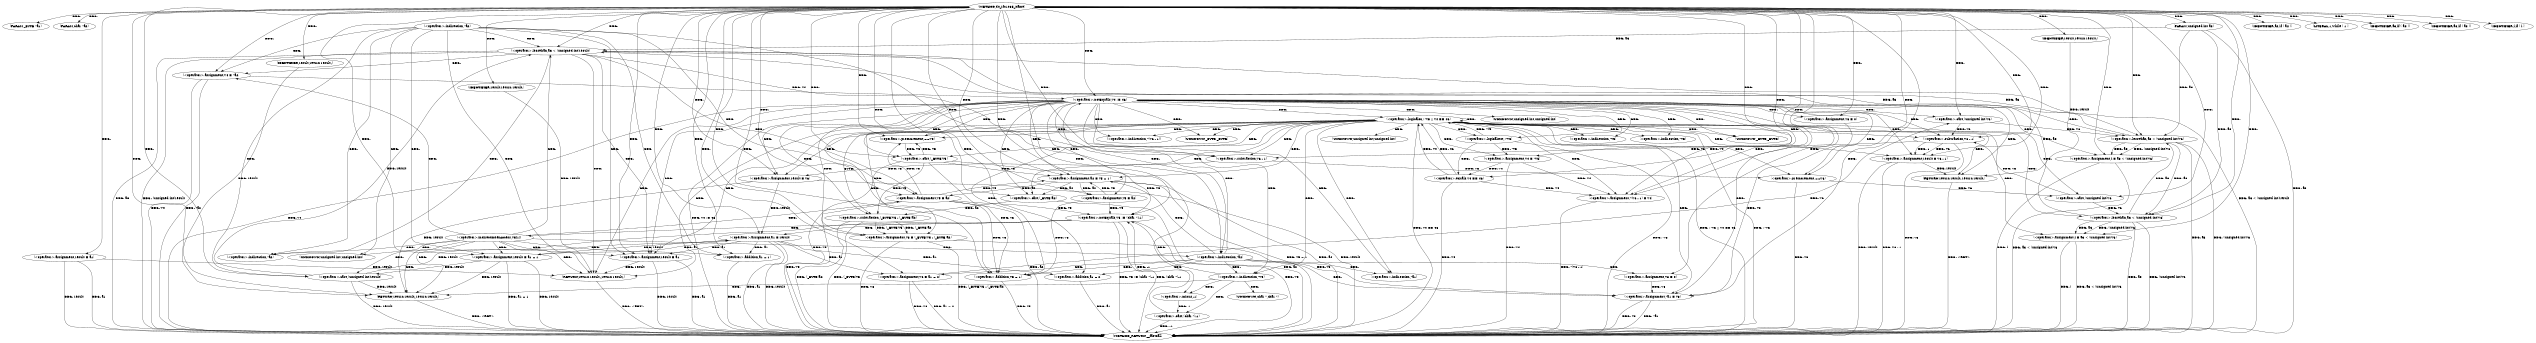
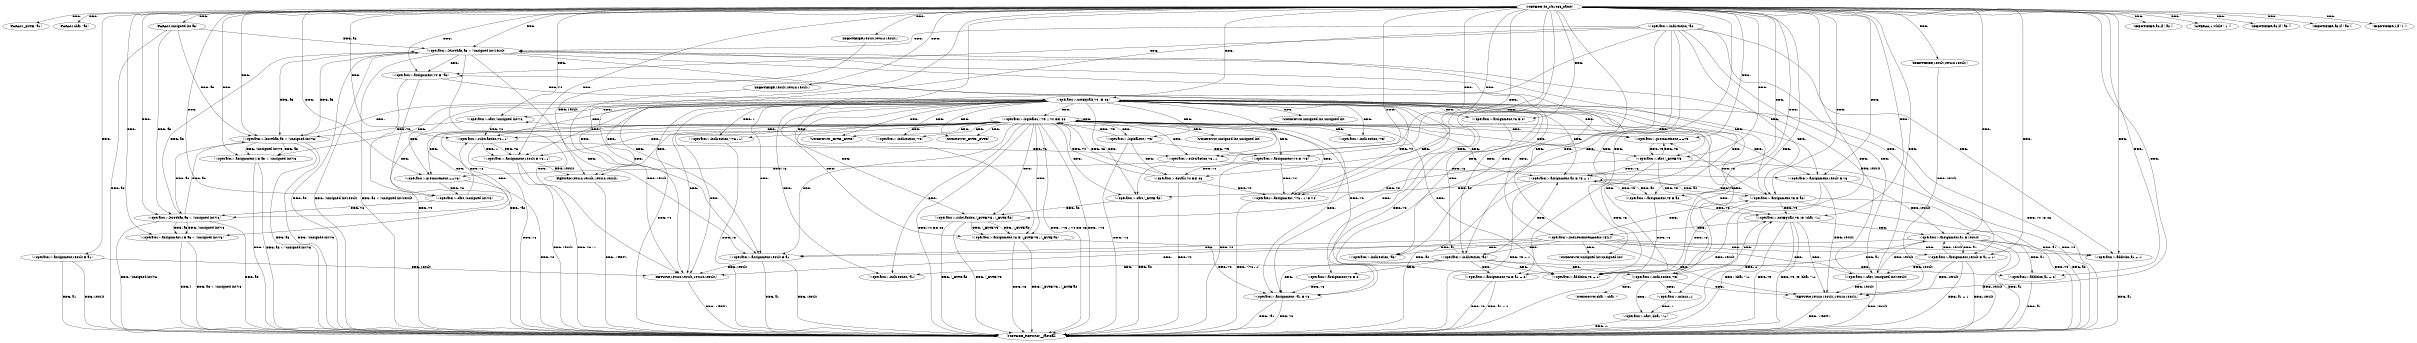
  digraph {
    n1 [label="(METHOD,do_rfc1035_name)"]
    n2 [label="(PARAM,_BYTE *a1)"]
    n3 [label="(PARAM,char *a2)"]
    n4 [label="(PARAM,unsigned int a3)"]
    n5 [label="(<operator>.assignment,result = a1)"]
    n6 [label="(IDENTIFIER,a2,if ( a2 ))"]
    n7 [label="(LITERAL,1,while ( 1 ))"]
    n8 [label="(<operator>.assignment,result = a1 + 1)"]
    n9 [label="(<operator>.addition,a1 + 1)"]
    n10 [label="(IDENTIFIER,a3,if ( a3 ))"]
    n11 [label="(<operator>.lessThan,a3 < (unsigned int)result)"]
    n12 [label="(<operator>.cast,(unsigned int)result)"]
    n13 [label="(<operator>.assignment,v4 = *a2)"]
    n14 [label="(<operator>.assignment,v5 = a2)"]
    n15 [label="(<operator>.assignment,v6 = a1 + 2)"]
    n16 [label="(<operator>.addition,a1 + 2)"]
    n17 [label="(<operator>.notEquals,v4 != 46)"]
    n18 [label="(<operator>.assignment,i = a3 < (unsigned int)v6)"]
    n19 [label="(<operator>.lessThan,a3 < (unsigned int)v6)"]
    n20 [label="(<operator>.cast,(unsigned int)v6)"]
    n21 [label="(<operator>.assignment,i = a3 < (unsigned int)v6)"]
    n22 [label="(<operator>.lessThan,a3 < (unsigned int)v6)"]
    n23 [label="(<operator>.cast,(unsigned int)v6)"]
    n24 [label="(<operator>.assignment,result = v6 - 1)"]
    n25 [label="(<operator>.subtraction,v6 - 1)"]
    n26 [label="(IDENTIFIER,a3,if ( a3 ))"]
    n27 [label="(IDENTIFIER,i,if ( i ))"]
    n28 [label="(<operator>.preIncrement,++v5)"]
    n29 [label="(<operator>.assignment,*(v6 - 1) = v4)"]
    n30 [label="(<operator>.subtraction,v6 - 1)"]
    n31 [label="(<operator>.assignment,result = v6)"]
    n32 [label="(<operator>.assignment,v8 = (_BYTE)v5 - (_BYTE)a2)"]
    n33 [label="(<operator>.cast,(_BYTE)v5)"]
    n34 [label="(<operator>.cast,(_BYTE)a2)"]
    n35 [label="(<operator>.assignment,v4 = *v5)"]
    n36 [label="(<operator>.preIncrement,++v6)"]
    n37 [label="(<operator>.equals,v4 == 46)"]
    n38 [label="(IDENTIFIER,result,return result;)"]
    n39 [label="(<operator>.assignment,v8 = 0)"]
    n40 [label="(<operator>.assignment,v5 = a2)"]
    n41 [label="(<operator>.assignment,v8 = 0)"]
    n42 [label="(<operator>.assignment,*a1 = v8)"]
    n43 [label="(<operator>.assignment,a2 = v5 + 1)"]
    n44 [label="(<operator>.addition,v5 + 1)"]
    n45 [label="(<operator>.notEquals,v5 != (char *)-1)"]
    n46 [label="(<operator>.minus,-1)"]
    n47 [label="(<operator>.assignment,a1 = result)"]
    n48 [label="(RETURN,return result;,return result;)"]
    n49 [label="(IDENTIFIER,result,return result;)"]
    n50 [label="(<operator>.assignment,result = a1)"]
    n51 [label="(IDENTIFIER,result,return result;)"]
    n52 [label="(METHOD_RETURN,__fastcall)"]
    n53 [label="(RETURN,return result;,return result;)"]
    n54 [label="(<operator>.indirection,*a2)"]
    n55 [label="(<operator>.indirection,*a2)"]
    n56 [label="(<operator>.subtraction,(_BYTE)v5 - (_BYTE)a2)"]
    n57 [label="(<operator>.logicalOr,!*v5 || v4 == 46)"]
    n58 [label="(<operator>.logicalNot,!*v5)"]
    n59 [label="(RETURN,return result;,return result;)"]
    n60 [label="(UNKNOWN,unsigned int,unsigned int)"]
    n61 [label="(<operator>.indirection,*(v6 - 1))"]
    n62 [label="(UNKNOWN,_BYTE,_BYTE)"]
    n63 [label="(UNKNOWN,_BYTE,_BYTE)"]
    n64 [label="(<operator>.indirection,*v5)"]
    n65 [label="(<operator>.indirection,*v5)"]
    n66 [label="(<operator>.indirection,*a1)"]
    n67 [label="(<operator>.indirection,*v5)"]
    n68 [label="(<operator>.indirectIndexAccess,v5[1])"]
    n69 [label="(<operator>.cast,(char *)-1)"]
    n70 [label="(UNKNOWN,unsigned int,unsigned int)"]
    n71 [label="(UNKNOWN,char *,char *)"]
    n72 [label="(UNKNOWN,unsigned int,unsigned int)"]
    n73 [label="(<operator>.indirection,*a2)"]
    n1 -> n2 [label="DDG: "]
    n1 -> n3 [label="DDG: "]
    n1 -> n4 [label="DDG: "]
    n1 -> n5 [label="DDG: "]
    n1 -> n6 [label="DDG: "]
    n1 -> n7 [label="DDG: "]
    n1 -> n8 [label="DDG: "]
    n1 -> n9 [label="DDG: "]
    n1 -> n10 [label="DDG: "]
    n1 -> n11 [label="DDG: "]
    n1 -> n12 [label="DDG: "]
    n1 -> n13 [label="DDG: "]
    n1 -> n14 [label="DDG: "]
    n1 -> n15 [label="DDG: "]
    n1 -> n16 [label="DDG: "]
    n1 -> n17 [label="DDG: "]
    n1 -> n18 [label="DDG: "]
    n1 -> n19 [label="DDG: "]
    n1 -> n20 [label="DDG: "]
    n1 -> n21 [label="DDG: "]
    n1 -> n22 [label="DDG: "]
    n1 -> n23 [label="DDG: "]
    n1 -> n24 [label="DDG: "]
    n1 -> n25 [label="DDG: "]
    n1 -> n26 [label="DDG: "]
    n1 -> n27 [label="DDG: "]
    n1 -> n28 [label="DDG: "]
    n1 -> n29 [label="DDG: "]
    n1 -> n30 [label="DDG: "]
    n1 -> n31 [label="DDG: "]
    n1 -> n32 [label="DDG: "]
    n1 -> n33 [label="DDG: "]
    n1 -> n34 [label="DDG: "]
    n1 -> n35 [label="DDG: "]
    n1 -> n36 [label="DDG: "]
    n1 -> n37 [label="DDG: "]
    n1 -> n38 [label="DDG: "]
    n1 -> n39 [label="DDG: "]
    n1 -> n40 [label="DDG: "]
    n1 -> n41 [label="DDG: "]
    n1 -> n42 [label="DDG: "]
    n1 -> n43 [label="DDG: "]
    n1 -> n44 [label="DDG: "]
    n1 -> n45 [label="DDG: "]
    n1 -> n46 [label="DDG: "]
    n1 -> n47 [label="DDG: "]
    n1 -> n48 [label="DDG: "]
    n1 -> n49 [label="DDG: "]
    n1 -> n50 [label="DDG: "]
    n1 -> n51 [label="DDG: "]
    n4 -> n11 [label="DDG: a3"]
    n4 -> n19 [label="DDG: a3"]
    n4 -> n22 [label="DDG: a3"]
    n4 -> n52 [label="DDG: a3"]
    n5 -> n52 [label="DDG: a1"]
    n5 -> n52 [label="DDG: result"]
    n5 -> n53 [label="DDG: result"]
    n8 -> n12 [label="DDG: result"]
    n8 -> n47 [label="DDG: result"]
    n8 -> n48 [label="DDG: result"]
    n8 -> n52 [label="DDG: a1 + 1"]
    n8 -> n52 [label="DDG: result"]
    n9 -> n52 [label="DDG: a1"]
    n11 -> n13 [label="CDG: "]
    n11 -> n14 [label="CDG: "]
    n11 -> n19 [label="DDG: a3"]
    n11 -> n50 [label="CDG: "]
    n11 -> n52 [label="DDG: a3"]
    n11 -> n52 [label="DDG: (unsigned int)result"]
    n11 -> n52 [label="DDG: a3 < (unsigned int)result"]
    n11 -> n53 [label="CDG: "]
    n11 -> n54 [label="CDG: "]
    n11 -> n55 [label="CDG: "]
    n12 -> n11 [label="DDG: result"]
    n12 -> n47 [label="DDG: result"]
    n12 -> n48 [label="DDG: result"]
    n12 -> n52 [label="DDG: result"]
    n13 -> n17 [label="DDG: v4"]
    n13 -> n52 [label="DDG: v4"]
    n13 -> n52 [label="DDG: *a2"]
    n14 -> n28 [label="DDG: v5"]
    n14 -> n43 [label="DDG: v5"]
    n14 -> n44 [label="DDG: v5"]
    n14 -> n45 [label="DDG: v5"]
    n14 -> n52 [label="DDG: a2"]
    n14 -> n52 [label="DDG: v5"]
    n15 -> n20 [label="DDG: v6"]
    n15 -> n52 [label="DDG: v6"]
    n15 -> n52 [label="DDG: a1 + 2"]
    n16 -> n52 [label="DDG: a1"]
    n17 -> n18 [label="CDG: "]
    n17 -> n19 [label="CDG: "]
    n17 -> n20 [label="CDG: "]
    n17 -> n24 [label="CDG: "]
    n17 -> n25 [label="CDG: "]
    n17 -> n28 [label="CDG: "]
    n17 -> n29 [label="DDG: v4"]
    n17 -> n29 [label="CDG: "]
    n17 -> n30 [label="CDG: "]
    n17 -> n31 [label="CDG: "]
    n17 -> n32 [label="CDG: "]
    n17 -> n33 [label="CDG: "]
    n17 -> n34 [label="CDG: "]
    n17 -> n36 [label="CDG: "]
    n17 -> n39 [label="CDG: "]
    n17 -> n40 [label="CDG: "]
    n17 -> n42 [label="CDG: "]
    n17 -> n43 [label="CDG: "]
    n17 -> n44 [label="CDG: "]
    n17 -> n50 [label="CDG: "]
    n17 -> n52 [label="DDG: v4"]
    n17 -> n52 [label="DDG: v4 != 46"]
    n17 -> n53 [label="CDG: "]
    n17 -> n56 [label="CDG: "]
    n17 -> n57 [label="CDG: "]
    n17 -> n58 [label="CDG: "]
    n17 -> n59 [label="CDG: "]
    n17 -> n60 [label="CDG: "]
-   n17 -> n61 [label="CDG: "]
+   n17 -> n61 [label="DDG: 1"]
    n17 -> n62 [label="CDG: "]
    n17 -> n63 [label="CDG: "]
    n17 -> n64 [label="CDG: "]
    n17 -> n65 [label="CDG: "]
    n17 -> n66 [label="CDG: "]
    n17 -> n67 [label="CDG: "]
    n18 -> n52 [label="DDG: a3 < (unsigned int)v6"]
    n18 -> n52 [label="DDG: i"]
    n19 -> n11 [label="DDG: a3"]
    n19 -> n18 [label="DDG: a3"]
    n19 -> n18 [label="DDG: (unsigned int)v6"]
    n19 -> n22 [label="DDG: a3"]
    n19 -> n52 [label="DDG: a3"]
    n19 -> n52 [label="DDG: (unsigned int)v6"]
    n20 -> n19 [label="DDG: v6"]
    n20 -> n25 [label="DDG: v6"]
    n21 -> n52 [label="DDG: a3 < (unsigned int)v6"]
    n21 -> n52 [label="DDG: i"]
    n22 -> n11 [label="DDG: a3"]
    n22 -> n19 [label="DDG: a3"]
    n22 -> n21 [label="DDG: a3"]
    n22 -> n21 [label="DDG: (unsigned int)v6"]
    n22 -> n52 [label="DDG: a3"]
    n22 -> n52 [label="DDG: (unsigned int)v6"]
    n23 -> n22 [label="DDG: v6"]
    n23 -> n25 [label="DDG: v6"]
    n24 -> n52 [label="DDG: result"]
    n24 -> n52 [label="DDG: v6 - 1"]
    n24 -> n59 [label="DDG: result"]
    n25 -> n24 [label="DDG: v6"]
    n25 -> n24 [label="DDG: 1"]
    n25 -> n30 [label="DDG: v6"]
    n25 -> n52 [label="DDG: v6"]
    n28 -> n33 [label="DDG: v5"]
    n29 -> n52 [label="DDG: *(v6 - 1)"]
    n30 -> n31 [label="DDG: v6"]
    n30 -> n36 [label="DDG: v6"]
    n31 -> n47 [label="DDG: result"]
    n31 -> n48 [label="DDG: result"]
    n31 -> n52 [label="DDG: result"]
    n32 -> n42 [label="DDG: v8"]
    n32 -> n52 [label="DDG: v8"]
    n32 -> n52 [label="DDG: (_BYTE)v5 - (_BYTE)a2"]
    n33 -> n28 [label="DDG: v5"]
    n33 -> n43 [label="DDG: v5"]
    n33 -> n44 [label="DDG: v5"]
    n33 -> n45 [label="DDG: v5"]
    n33 -> n52 [label="DDG: v5"]
    n33 -> n56 [label="DDG: v5"]
    n34 -> n52 [label="DDG: a2"]
    n34 -> n56 [label="DDG: a2"]
    n35 -> n29 [label="DDG: v4"]
    n35 -> n37 [label="DDG: v4"]
    n35 -> n52 [label="DDG: v4"]
    n36 -> n23 [label="DDG: v6"]
    n36 -> n52 [label="DDG: v6"]
    n37 -> n29 [label="DDG: v4"]
    n37 -> n52 [label="DDG: v4"]
    n37 -> n57 [label="DDG: v4"]
    n37 -> n57 [label="DDG: 46"]
    n38 -> n59 [label="DDG: result"]
    n39 -> n42 [label="DDG: v8"]
    n40 -> n43 [label="DDG: v5"]
    n40 -> n44 [label="DDG: v5"]
    n40 -> n45 [label="DDG: v5"]
    n41 -> n42 [label="DDG: v8"]
    n42 -> n52 [label="DDG: *a1"]
    n42 -> n52 [label="DDG: v8"]
    n43 -> n14 [label="DDG: a2"]
    n43 -> n34 [label="DDG: a2"]
    n43 -> n40 [label="DDG: a2"]
    n43 -> n52 [label="DDG: v5 + 1"]
    n43 -> n52 [label="DDG: a2"]
-   n44 -> n52 [label="DDG: v5"]
+   n61 -> n52 [label="DDG: v5"]
    n45 -> n47 [label="CDG: "]
    n45 -> n48 [label="CDG: "]
    n45 -> n52 [label="DDG: (char *)-1"]
    n45 -> n52 [label="DDG: v5"]
    n45 -> n52 [label="DDG: v5 != (char *)-1"]
    n45 -> n68 [label="CDG: "]
    n46 -> n69 [label="DDG: 1"]
    n47 -> n8 [label="DDG: a1"]
    n47 -> n9 [label="DDG: a1"]
    n47 -> n15 [label="DDG: a1"]
    n47 -> n16 [label="DDG: a1"]
    n47 -> n50 [label="DDG: a1"]
    n47 -> n52 [label="DDG: a1"]
    n47 -> n52 [label="DDG: result"]
    n48 -> n52 [label="DDG: <RET>"]
    n49 -> n48 [label="DDG: result"]
    n50 -> n52 [label="DDG: result"]
    n50 -> n52 [label="DDG: a1"]
    n50 -> n53 [label="DDG: result"]
    n51 -> n53 [label="DDG: result"]
    n53 -> n52 [label="DDG: <RET>"]
    n55 -> n15 [label="CDG: "]
    n55 -> n16 [label="CDG: "]
    n55 -> n17 [label="CDG: "]
    n55 -> n41 [label="CDG: "]
    n55 -> n42 [label="CDG: "]
    n55 -> n43 [label="CDG: "]
    n55 -> n44 [label="CDG: "]
    n55 -> n66 [label="CDG: "]
    n55 -> n67 [label="CDG: "]
    n56 -> n32 [label="DDG: (_BYTE)v5"]
    n56 -> n32 [label="DDG: (_BYTE)a2"]
    n56 -> n52 [label="DDG: (_BYTE)a2"]
    n56 -> n52 [label="DDG: (_BYTE)v5"]
    n57 -> n21 [label="CDG: "]
    n57 -> n22 [label="CDG: "]
    n57 -> n23 [label="CDG: "]
    n57 -> n24 [label="CDG: "]
    n57 -> n25 [label="CDG: "]
    n57 -> n28 [label="CDG: "]
    n57 -> n29 [label="CDG: "]
    n57 -> n30 [label="CDG: "]
    n57 -> n31 [label="CDG: "]
    n57 -> n32 [label="CDG: "]
    n57 -> n33 [label="CDG: "]
    n57 -> n34 [label="CDG: "]
    n57 -> n35 [label="CDG: "]
    n57 -> n36 [label="CDG: "]
    n57 -> n42 [label="CDG: "]
    n57 -> n43 [label="CDG: "]
    n57 -> n44 [label="CDG: "]
    n57 -> n50 [label="CDG: "]
    n57 -> n52 [label="DDG: !*v5 || v4 == 46"]
    n57 -> n52 [label="DDG: !*v5"]
    n57 -> n52 [label="DDG: v4 == 46"]
    n57 -> n53 [label="CDG: "]
-   n57 -> n56 [label="BYTE: "]
+   n57 -> n56 [label="CDG: "]
    n57 -> n57 [label="CDG: "]
    n57 -> n58 [label="CDG: "]
    n57 -> n59 [label="CDG: "]
    n57 -> n61 [label="CDG: "]
    n57 -> n62 [label="CDG: "]
    n57 -> n63 [label="CDG: "]
    n57 -> n64 [label="CDG: "]
    n57 -> n65 [label="CDG: "]
    n57 -> n66 [label="CDG: "]
    n57 -> n67 [label="CDG: "]
    n57 -> n70 [label="CDG: "]
    n58 -> n35 [label="DDG: *v5"]
    n58 -> n37 [label="CDG: "]
    n58 -> n52 [label="DDG: *v5"]
    n58 -> n57 [label="DDG: *v5"]
    n59 -> n52 [label="DDG: <RET>"]
    n67 -> n45 [label="CDG: "]
    n67 -> n46 [label="CDG: "]
    n67 -> n48 [label="CDG: "]
    n67 -> n69 [label="CDG: "]
    n67 -> n71 [label="CDG: "]
    n68 -> n8 [label="CDG: "]
    n68 -> n9 [label="CDG: "]
    n68 -> n11 [label="CDG: "]
    n68 -> n12 [label="CDG: "]
    n68 -> n13 [label="CDG: "]
    n68 -> n14 [label="CDG: "]
    n68 -> n48 [label="CDG: "]
    n68 -> n50 [label="CDG: "]
    n68 -> n53 [label="CDG: "]
    n68 -> n54 [label="CDG: "]
    n68 -> n55 [label="CDG: "]
    n68 -> n72 [label="CDG: "]
    n69 -> n45 [label="DDG: -1"]
    n69 -> n52 [label="DDG: -1"]
    n73 -> n8 [label="CDG: "]
    n73 -> n9 [label="CDG: "]
    n73 -> n11 [label="CDG: "]
    n73 -> n12 [label="CDG: "]
    n73 -> n13 [label="CDG: "]
    n73 -> n14 [label="CDG: "]
    n73 -> n50 [label="CDG: "]
    n73 -> n53 [label="CDG: "]
    n73 -> n54 [label="CDG: "]
    n73 -> n55 [label="CDG: "]
    n73 -> n72 [label="CDG: "]
  }
